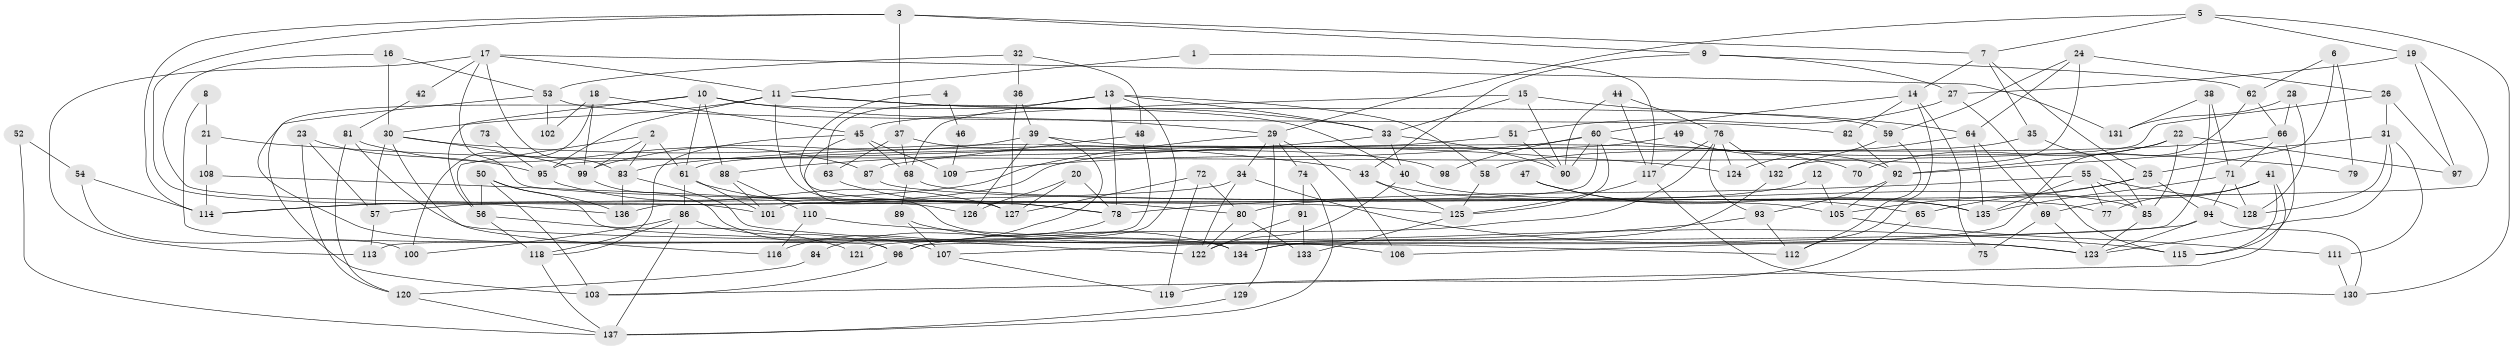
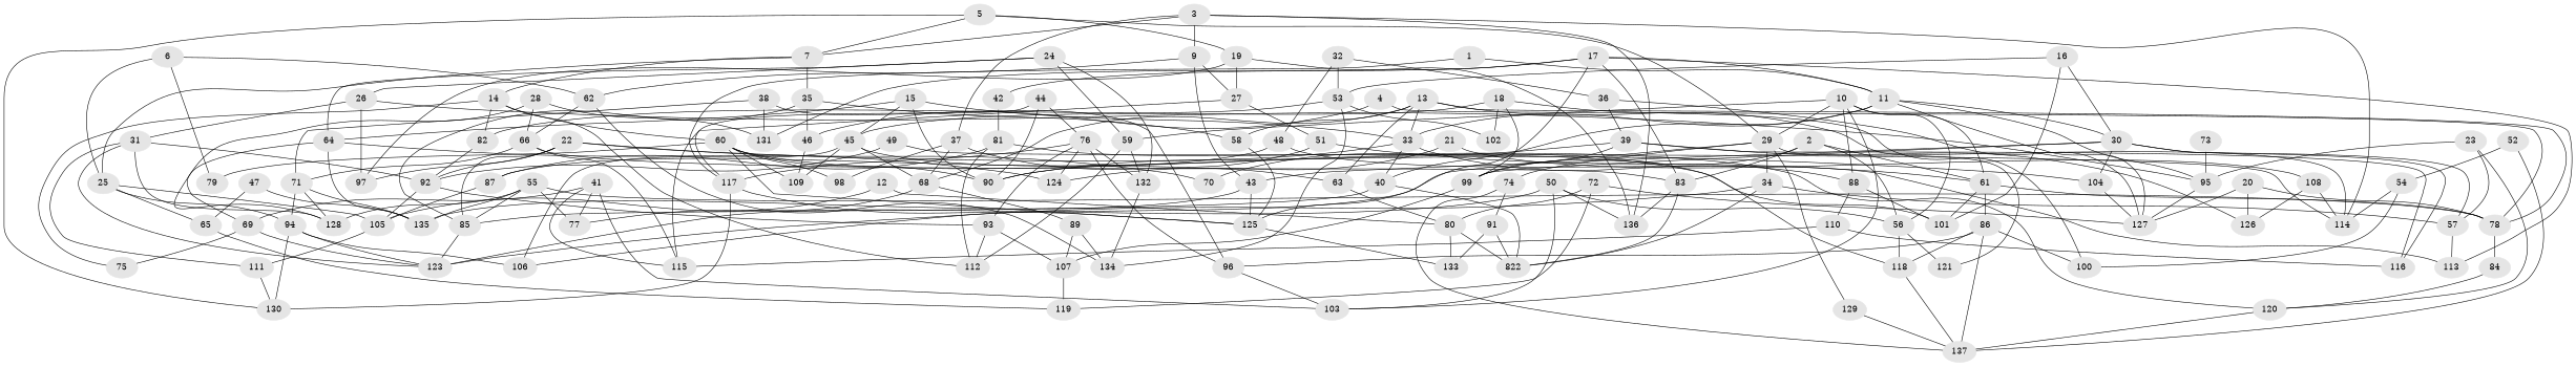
  graph {
    node [color=gray90 style=filled]
    1
    11
    117
    95
    30
    33
    40
    127
    130
    125
    2
    56
    61
    83
    99
    121
    118
    78
    101
    86
    136
-   122
+   122 [label=822]
    107
    3
    7
    9
    37
    114
    25
    14
    35
    62
    27
    43
    63
    68
    98
    4
    46
    109
    84
    5
    19
    29
    97
    34
    74
    106
    129
    6
    79
    105
    65
    94
    66
    134
    60
    75
    82
    112
    58
    85
-   8
    21
    96
    108
    124
    103
    51
    115
    135
    10
    59
    88
    132
    110
+   104
    57
    116
    90
    12
    80
    133
    111
    13
    77
    89
    92
    15
    45
    64
    69
    16
    53
    102
    17
    42
    113
    131
    81
    18
    100
    20
    126
    22
    70
    93
    23
    120
    137
    24
    26
    31
    119
    123
    128
    28
    71
    91
    32
    36
    48
    39
    87
    38
    41
    44
    76
    47
    49
    50
    52
    54
    55
    72
    73
    1 -- 11
    1 -- 117
    11 -- 95
    11 -- 30
    11 -- 33
    11 -- 40
    11 -- 127
    117 -- 130
    117 -- 125
    95 -- 127
    30 -- 99
    30 -- 43
+   30 -- 104
    30 -- 57
    30 -- 116
    33 -- 40
    33 -- 88
    33 -- 90
    40 -- 122
    40 -- 85
    125 -- 133
    2 -- 56
    2 -- 61
    2 -- 83
    2 -- 99
    56 -- 121
    56 -- 118
    61 -- 78
    61 -- 101
    61 -- 86
    83 -- 136
    83 -- 122
    99 -- 107
    118 -- 137
    78 -- 84
    86 -- 118
    86 -- 96
    86 -- 100
    86 -- 137
    107 -- 119
    3 -- 136
    3 -- 7
    3 -- 9
    3 -- 37
    3 -- 114
    7 -- 25
    7 -- 14
    7 -- 35
    9 -- 62
    9 -- 27
    9 -- 43
    37 -- 63
    37 -- 68
    37 -- 98
    25 -- 105
    25 -- 65
    25 -- 94
    14 -- 60
    14 -- 75
    14 -- 82
    14 -- 112
+   35 -- 46
    35 -- 58
    35 -- 85
    62 -- 66
    62 -- 134
    27 -- 51
    27 -- 115
    43 -- 125
    43 -- 135
    63 -- 80
    68 -- 77
    68 -- 89
    4 -- 78
    4 -- 46
    46 -- 109
    84 -- 120
    5 -- 130
    5 -- 7
    5 -- 19
    5 -- 29
    19 -- 136
    19 -- 27
    19 -- 97
    29 -- 114
    29 -- 34
    29 -- 74
    29 -- 106
    29 -- 129
    34 -- 122
    34 -- 57
    34 -- 123
    74 -- 137
    74 -- 91
    129 -- 137
    6 -- 25
    6 -- 62
    6 -- 79
    105 -- 111
    65 -- 119
    94 -- 130
    94 -- 106
    94 -- 123
    66 -- 83
    66 -- 115
    66 -- 71
    60 -- 125
    60 -- 101
    60 -- 98
    60 -- 109
    60 -- 79
    60 -- 90
    82 -- 92
    58 -- 125
    85 -- 123
-   8 -- 21
-   8 -- 96
    21 -- 108
    21 -- 124
    96 -- 103
    108 -- 114
    108 -- 126
    51 -- 61
    51 -- 90
    10 -- 56
    10 -- 61
    10 -- 29
    10 -- 103
    10 -- 59
    10 -- 88
    59 -- 112
    59 -- 132
    88 -- 101
    88 -- 110
    132 -- 134
    110 -- 115
    110 -- 116
+   104 -- 127
    57 -- 113
    12 -- 105
    12 -- 80
    80 -- 122
    80 -- 133
    111 -- 130
    13 -- 33
    13 -- 121
    13 -- 78
    13 -- 63
    13 -- 68
    13 -- 58
    89 -- 107
    89 -- 134
    92 -- 105
    92 -- 93
    15 -- 33
    15 -- 90
    15 -- 45
    15 -- 64
    45 -- 118
    45 -- 68
    45 -- 109
    45 -- 106
    64 -- 124
    64 -- 135
    64 -- 69
    69 -- 75
    69 -- 123
    16 -- 30
    16 -- 101
    16 -- 53
    53 -- 134
    53 -- 82
    53 -- 102
    17 -- 11
    17 -- 125
    17 -- 83
    17 -- 42
    17 -- 113
    17 -- 131
    42 -- 81
    81 -- 112
    81 -- 120
    81 -- 87
    18 -- 99
    18 -- 45
    18 -- 102
    18 -- 100
    20 -- 127
    20 -- 78
    20 -- 126
    22 -- 97
    22 -- 85
+   22 -- 104
    22 -- 92
    22 -- 70
    93 -- 107
    93 -- 112
    23 -- 95
    23 -- 57
    23 -- 120
    120 -- 137
    24 -- 59
    24 -- 132
    24 -- 64
    24 -- 26
    26 -- 95
    26 -- 97
    26 -- 31
    31 -- 111
    31 -- 92
    31 -- 123
    31 -- 128
    28 -- 66
    28 -- 131
    28 -- 128
    71 -- 94
    71 -- 135
    71 -- 128
    91 -- 122
    91 -- 133
    32 -- 53
    32 -- 36
    32 -- 48
    36 -- 127
    36 -- 39
    48 -- 113
    48 -- 87
    39 -- 99
    39 -- 116
    39 -- 126
    39 -- 70
    87 -- 105
    38 -- 96
    38 -- 131
    38 -- 71
    41 -- 103
    41 -- 115
    41 -- 77
    41 -- 69
    44 -- 117
    44 -- 90
    44 -- 76
    76 -- 117
    76 -- 96
    76 -- 124
    76 -- 132
    76 -- 93
    47 -- 65
    47 -- 135
    49 -- 114
    49 -- 92
    50 -- 56
    50 -- 136
    50 -- 103
    50 -- 123
    52 -- 137
    52 -- 54
    54 -- 114
    54 -- 100
    55 -- 78
    55 -- 85
    55 -- 135
    55 -- 77
    55 -- 128
    72 -- 127
    72 -- 80
    72 -- 119
    73 -- 95
  }
